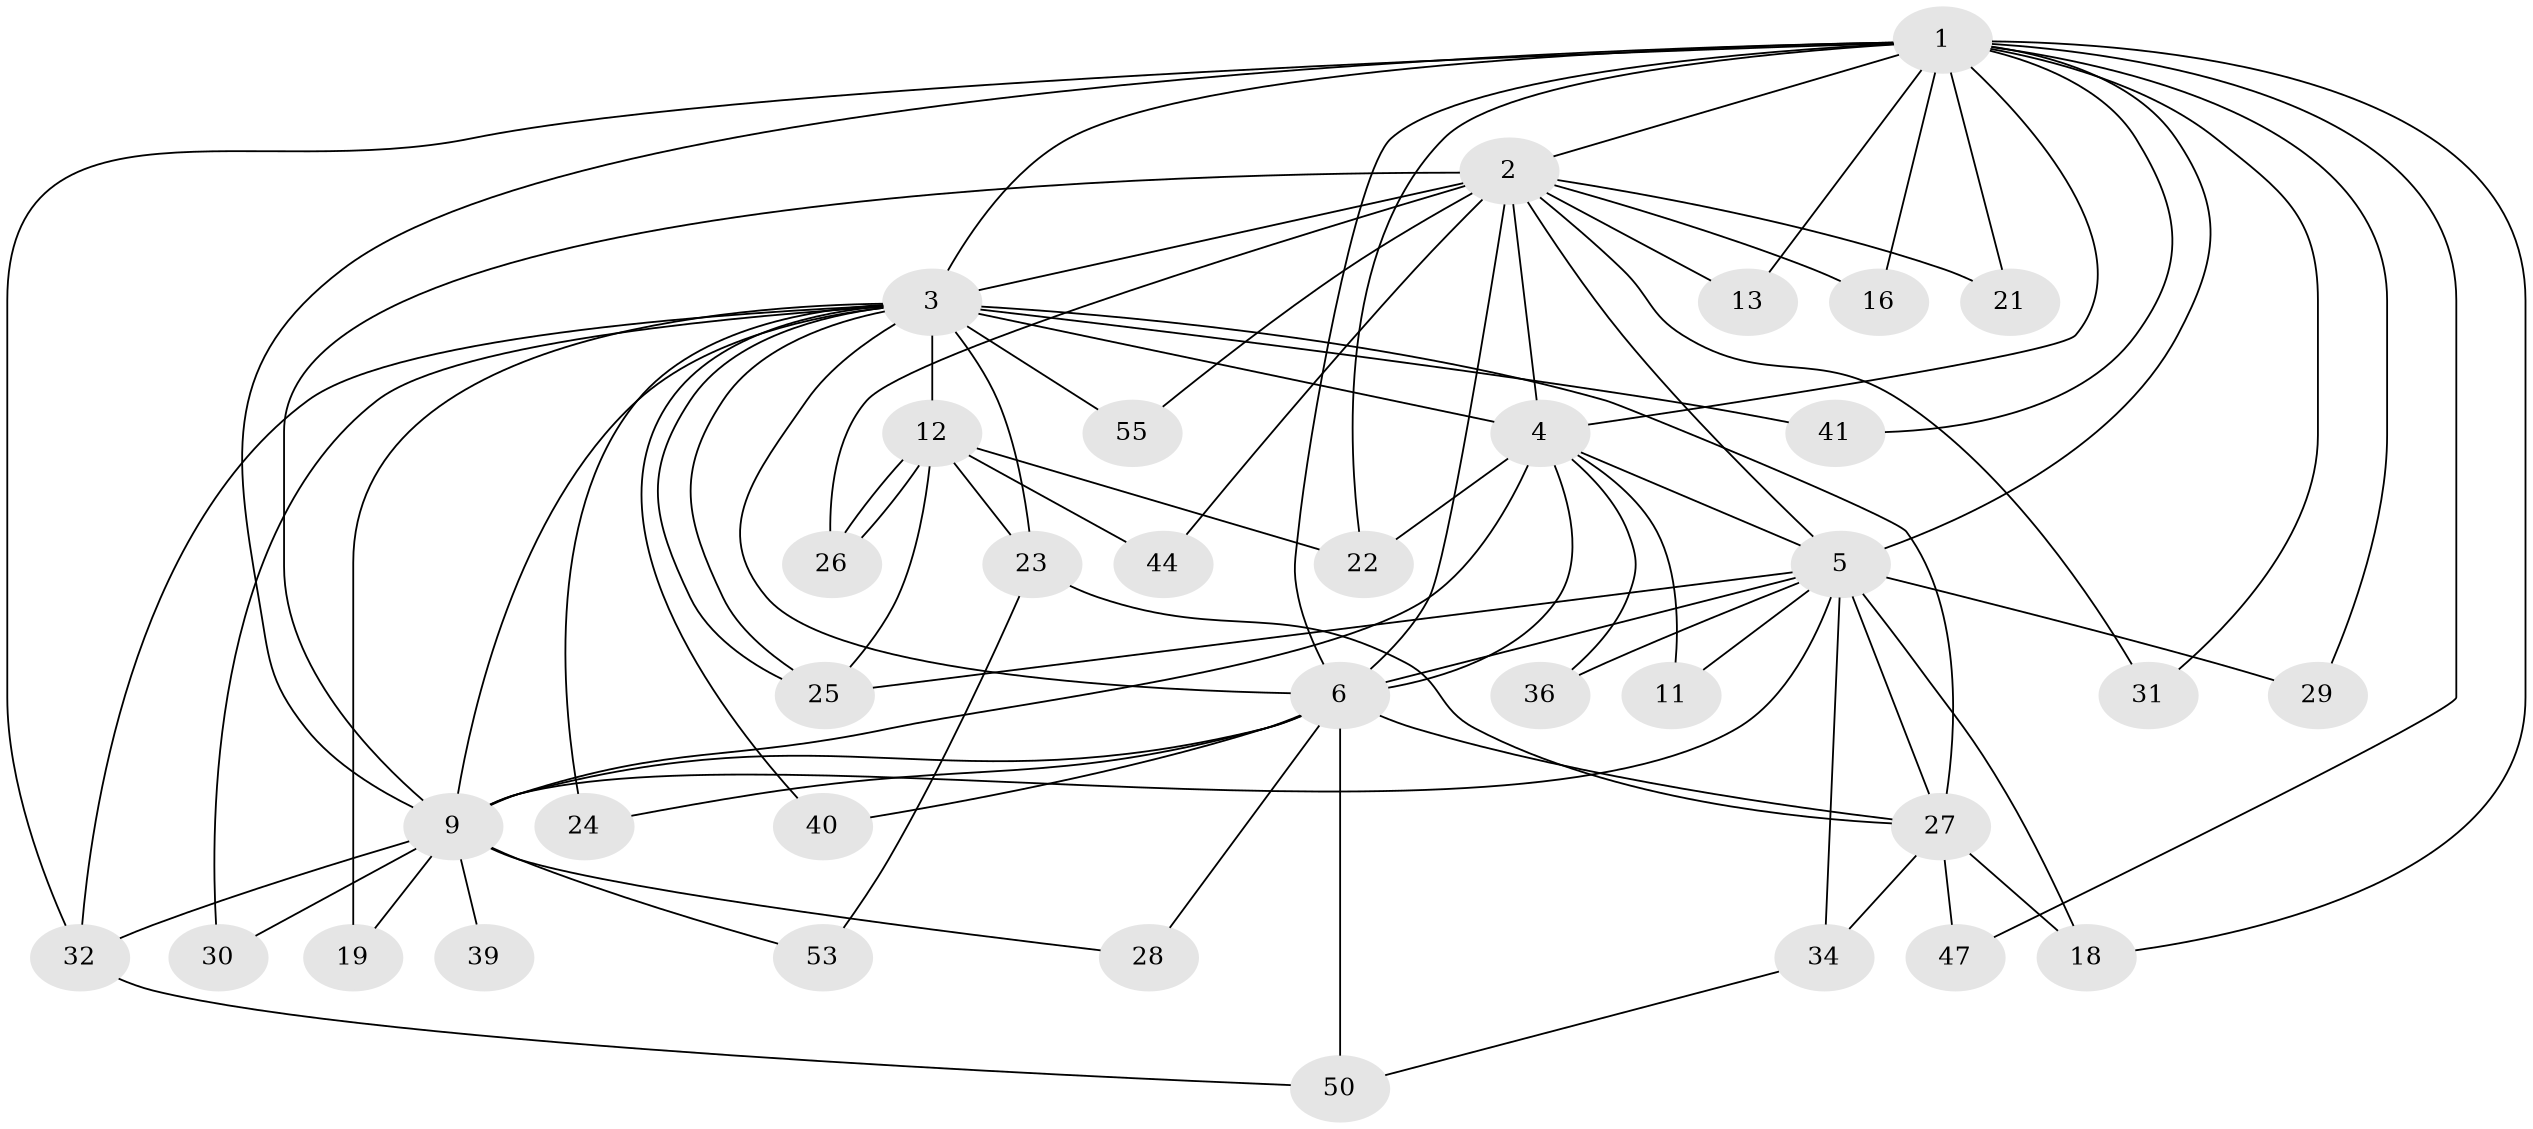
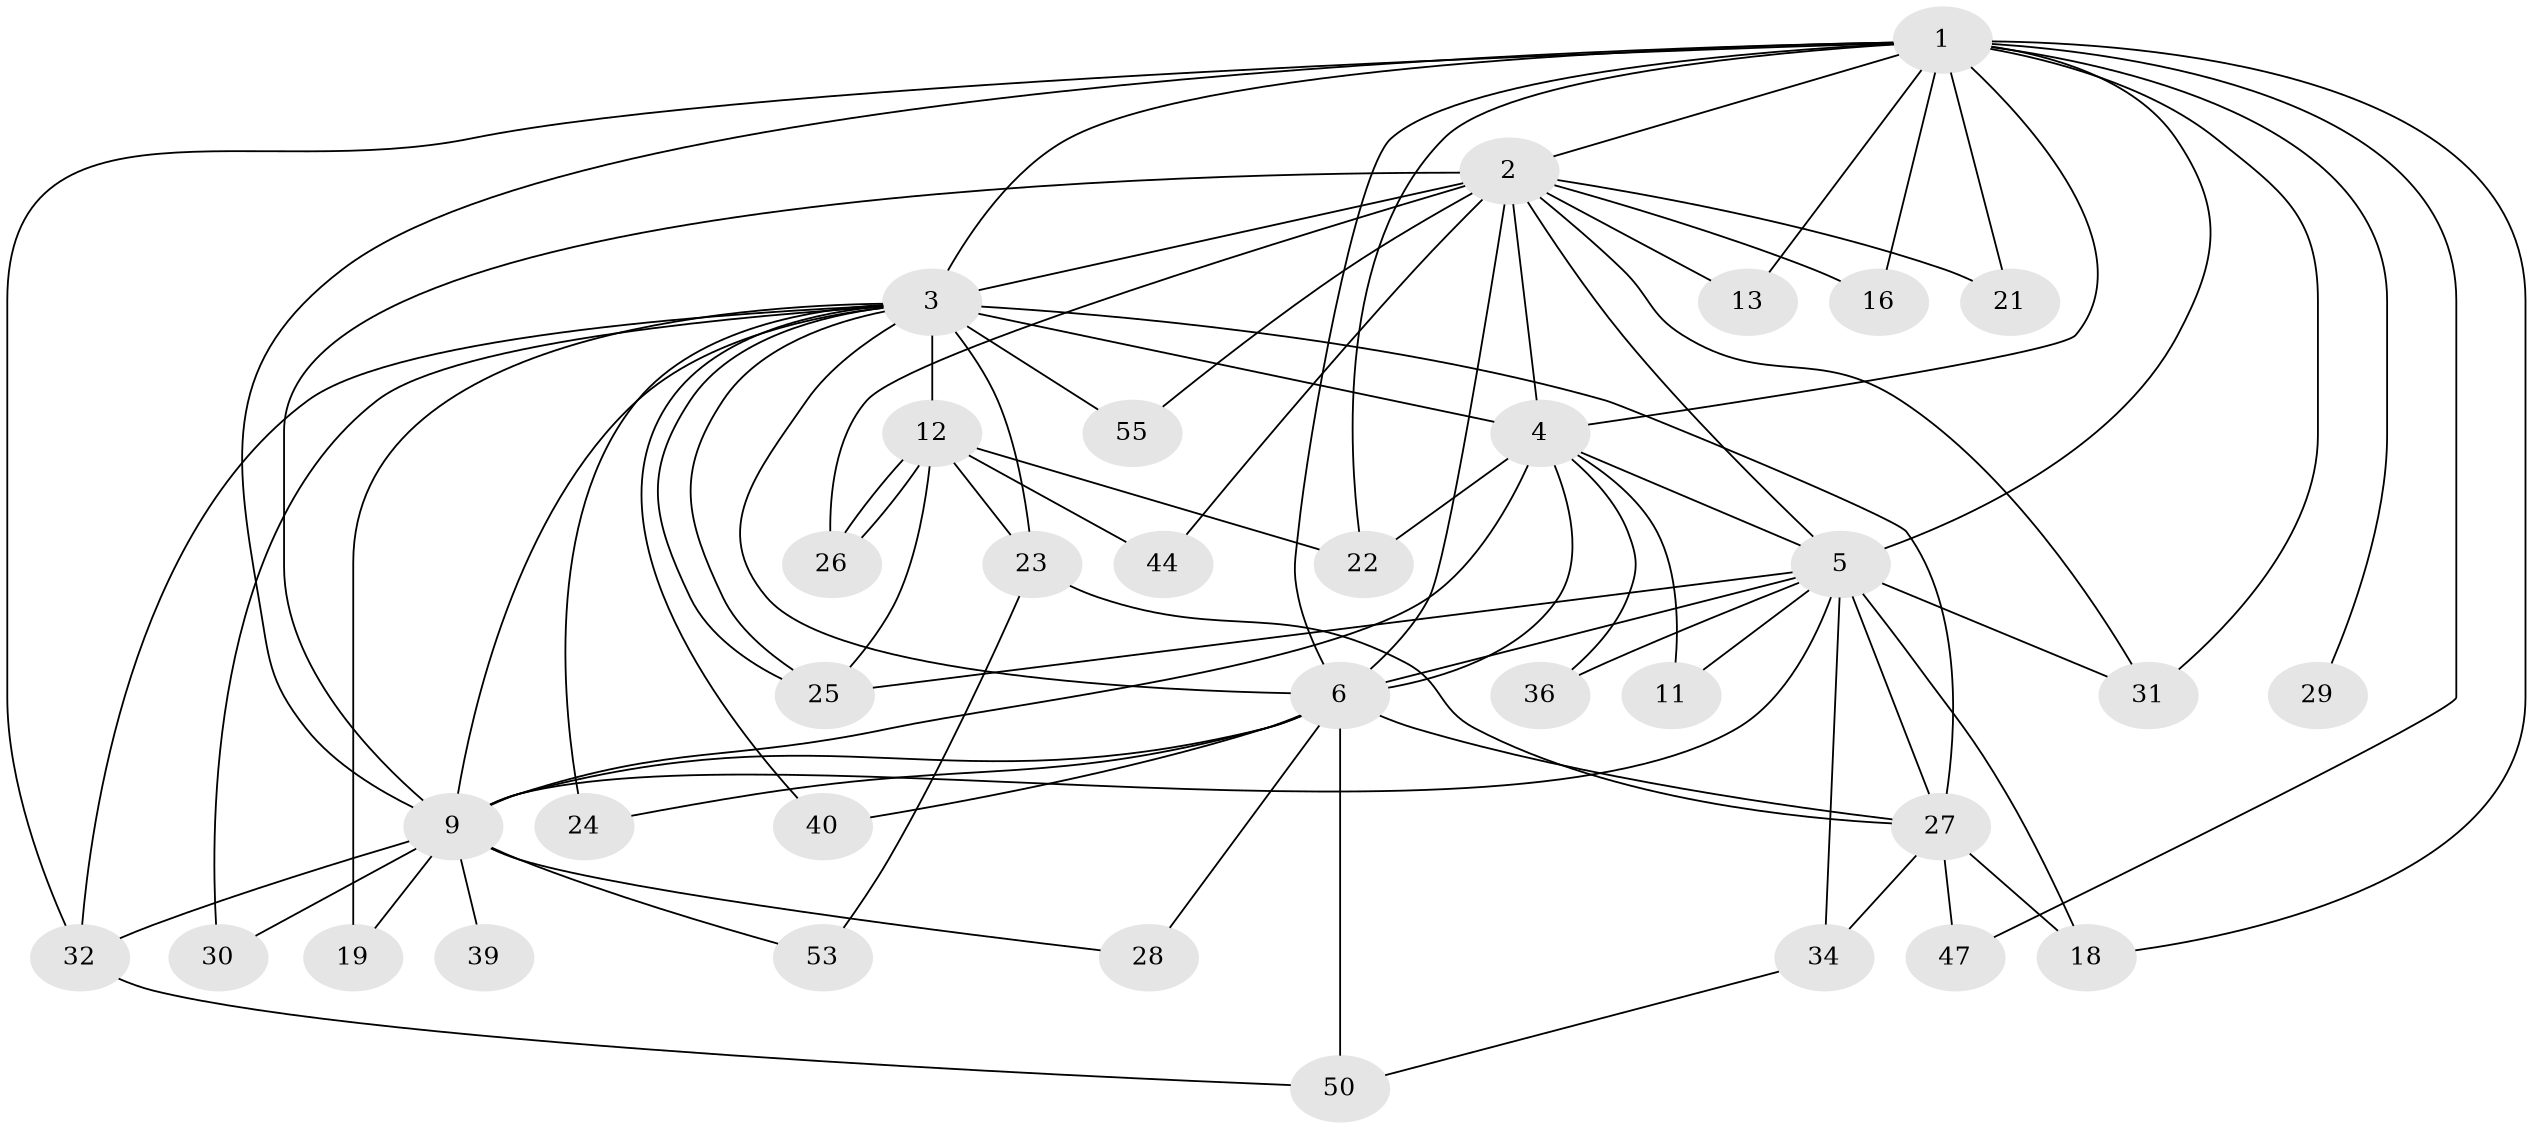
  graph {
    fontname="DejaVu Serif"
    node [color=gray90 fontname="DejaVu Serif" style=filled]
    edge [fontname="DejaVu Serif"]
    1 [super="+37"]
    2 [super="+8"]
    3 [super="+7"]
    4 [super="+10"]
    5 [super="+17"]
    6 [super="+18"]
    9 [super="+14"]
    13 [super="+15"]
    16 [super="+20"]
    21
    22 [super="+48"]
    29
    31
    32 [super="+35"]
    n15 [label=18 super="+45"]
-   41
    47
    26 [super="+54"]
    44
    55
    12 [super="+46"]
    19
    23 [super="+52"]
    24 [super="+43"]
    25 [super="+42"]
    27 [super="+49"]
    30
    40
    11
    36
    34
    28
    50 [super="+51"]
    39
    53
    1 -- 2 [weight=2]
    1 -- 3 [weight=2]
    1 -- 4 [weight=3]
    1 -- 5
    1 -- 6
    1 -- 9
    1 -- 13
    1 -- 16
    1 -- 21
    1 -- 22
    1 -- 29
    1 -- 31
    1 -- 32
    1 -- n15
-   1 -- 41
    1 -- 47
    2 -- 3 [weight=4]
    2 -- 4 [weight=4]
    2 -- 5 [weight=2]
    2 -- 6 [weight=2]
    2 -- 9 [weight=3]
    2 -- 13 [weight=2]
    2 -- 16 [weight=2]
    2 -- 21
    2 -- 31
    2 -- 26
    2 -- 44
    2 -- 55
    3 -- 4 [weight=4]
    3 -- 6 [weight=3]
    3 -- 9 [weight=2]
    3 -- 32
-   3 -- 41
    3 -- 55
    3 -- 12 [weight=2]
    3 -- 19
    3 -- 23
    3 -- 24 [weight=2]
    3 -- 25
    3 -- 25
    3 -- 27
    3 -- 30
    3 -- 40
    4 -- 5 [weight=3]
    4 -- 6 [weight=2]
    4 -- 9 [weight=2]
    4 -- 22
    4 -- 11
    4 -- 36
    5 -- 6
    5 -- 9
-   5 -- 29
+   5 -- 31
    5 -- n15
    5 -- 25
    5 -- 27
    5 -- 11
    5 -- 36
    5 -- 34
    6 -- 9
    6 -- 24
    6 -- 27
    6 -- 40
    6 -- 28
    6 -- 50
    9 -- 32
    9 -- 19
    9 -- 30
    9 -- 28
    9 -- 39
    9 -- 53
    32 -- 50
    12 -- 22
    12 -- 26
    12 -- 26
    12 -- 44
    12 -- 23
    12 -- 25
    23 -- 27
    23 -- 53
    27 -- n15
    27 -- 47
    27 -- 34
    34 -- 50
  }
